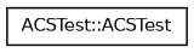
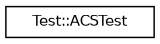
  digraph {
    rankdir=LR
-   n1 [color=black fillcolor=white fontname=Helvetica fontsize=10 height=0.2 label="ACSTest::ACSTest" shape=record style=filled width=0.4]
+   n1 [color=black fillcolor=white fontname=Helvetica fontsize=10 height=0.2 label="Test::ACSTest" shape=record style=filled width=0.4]
  }
